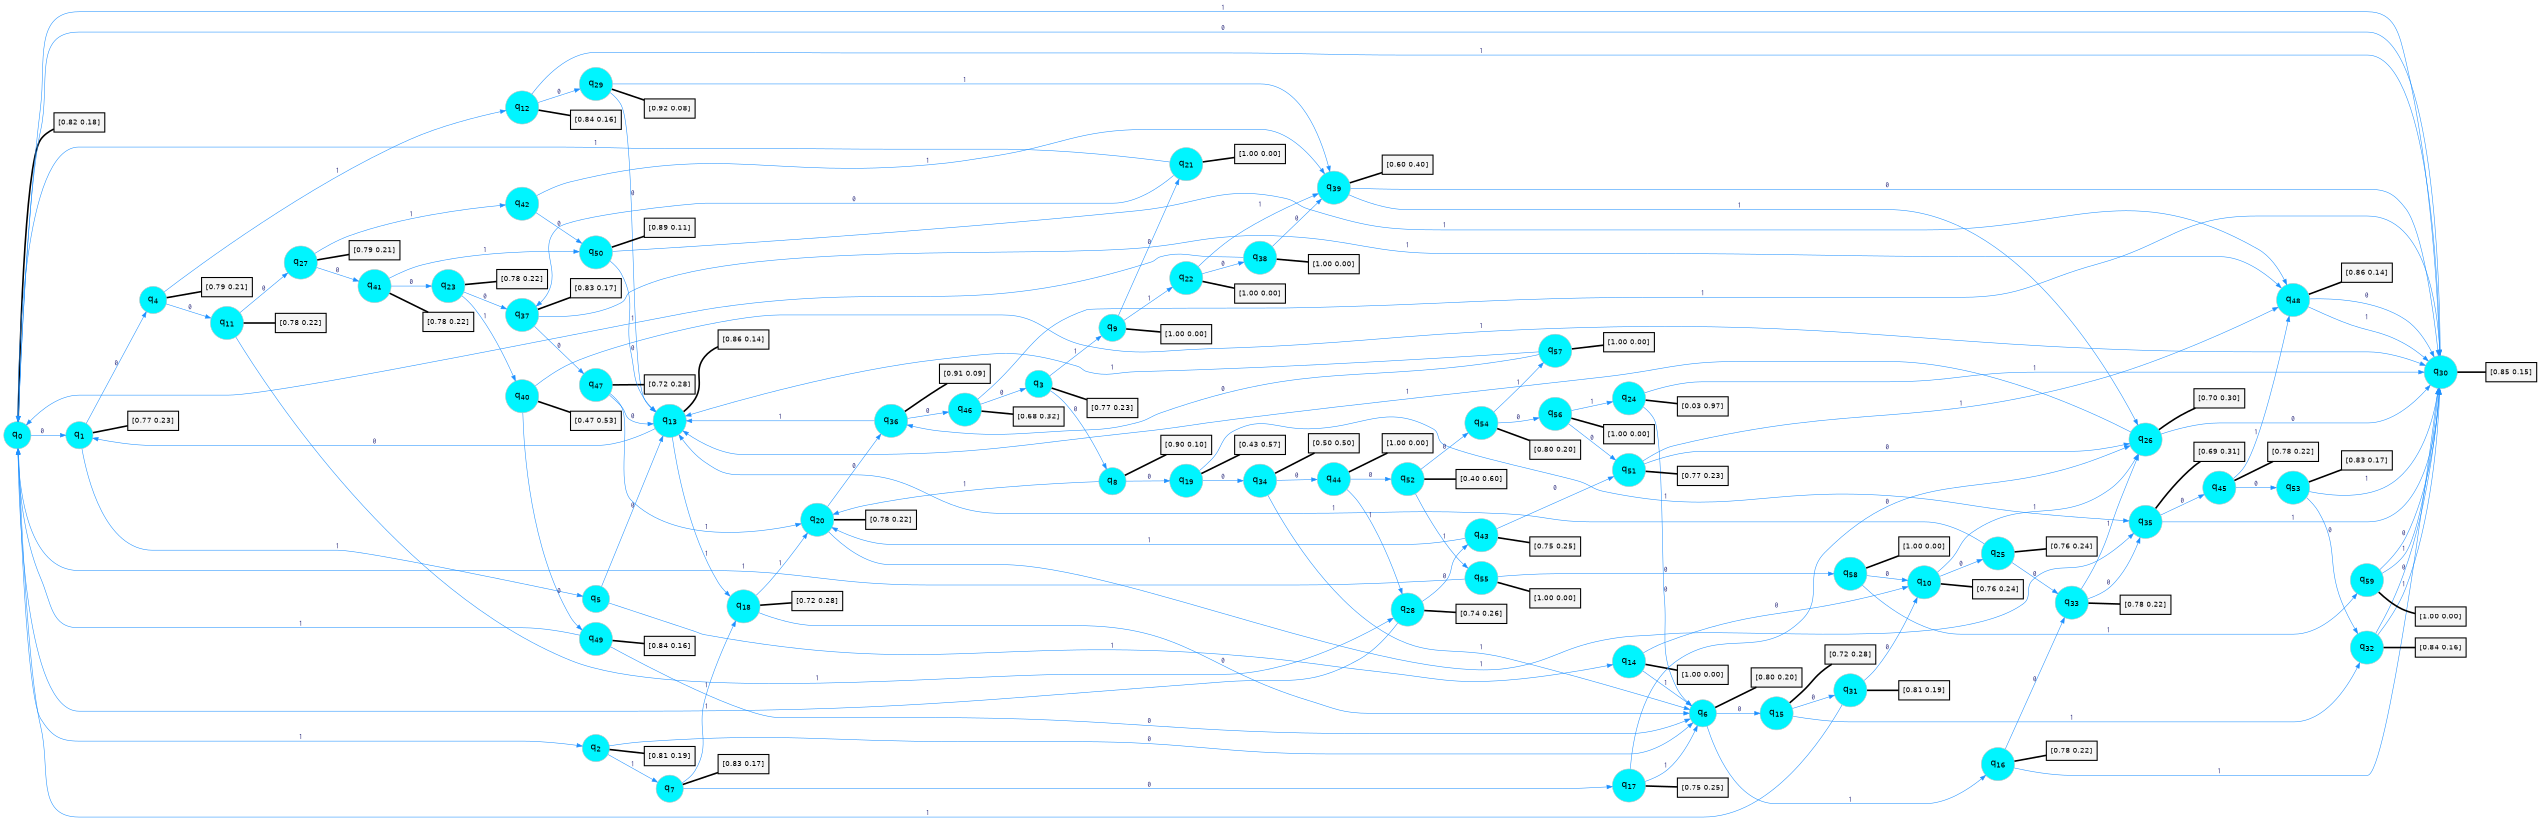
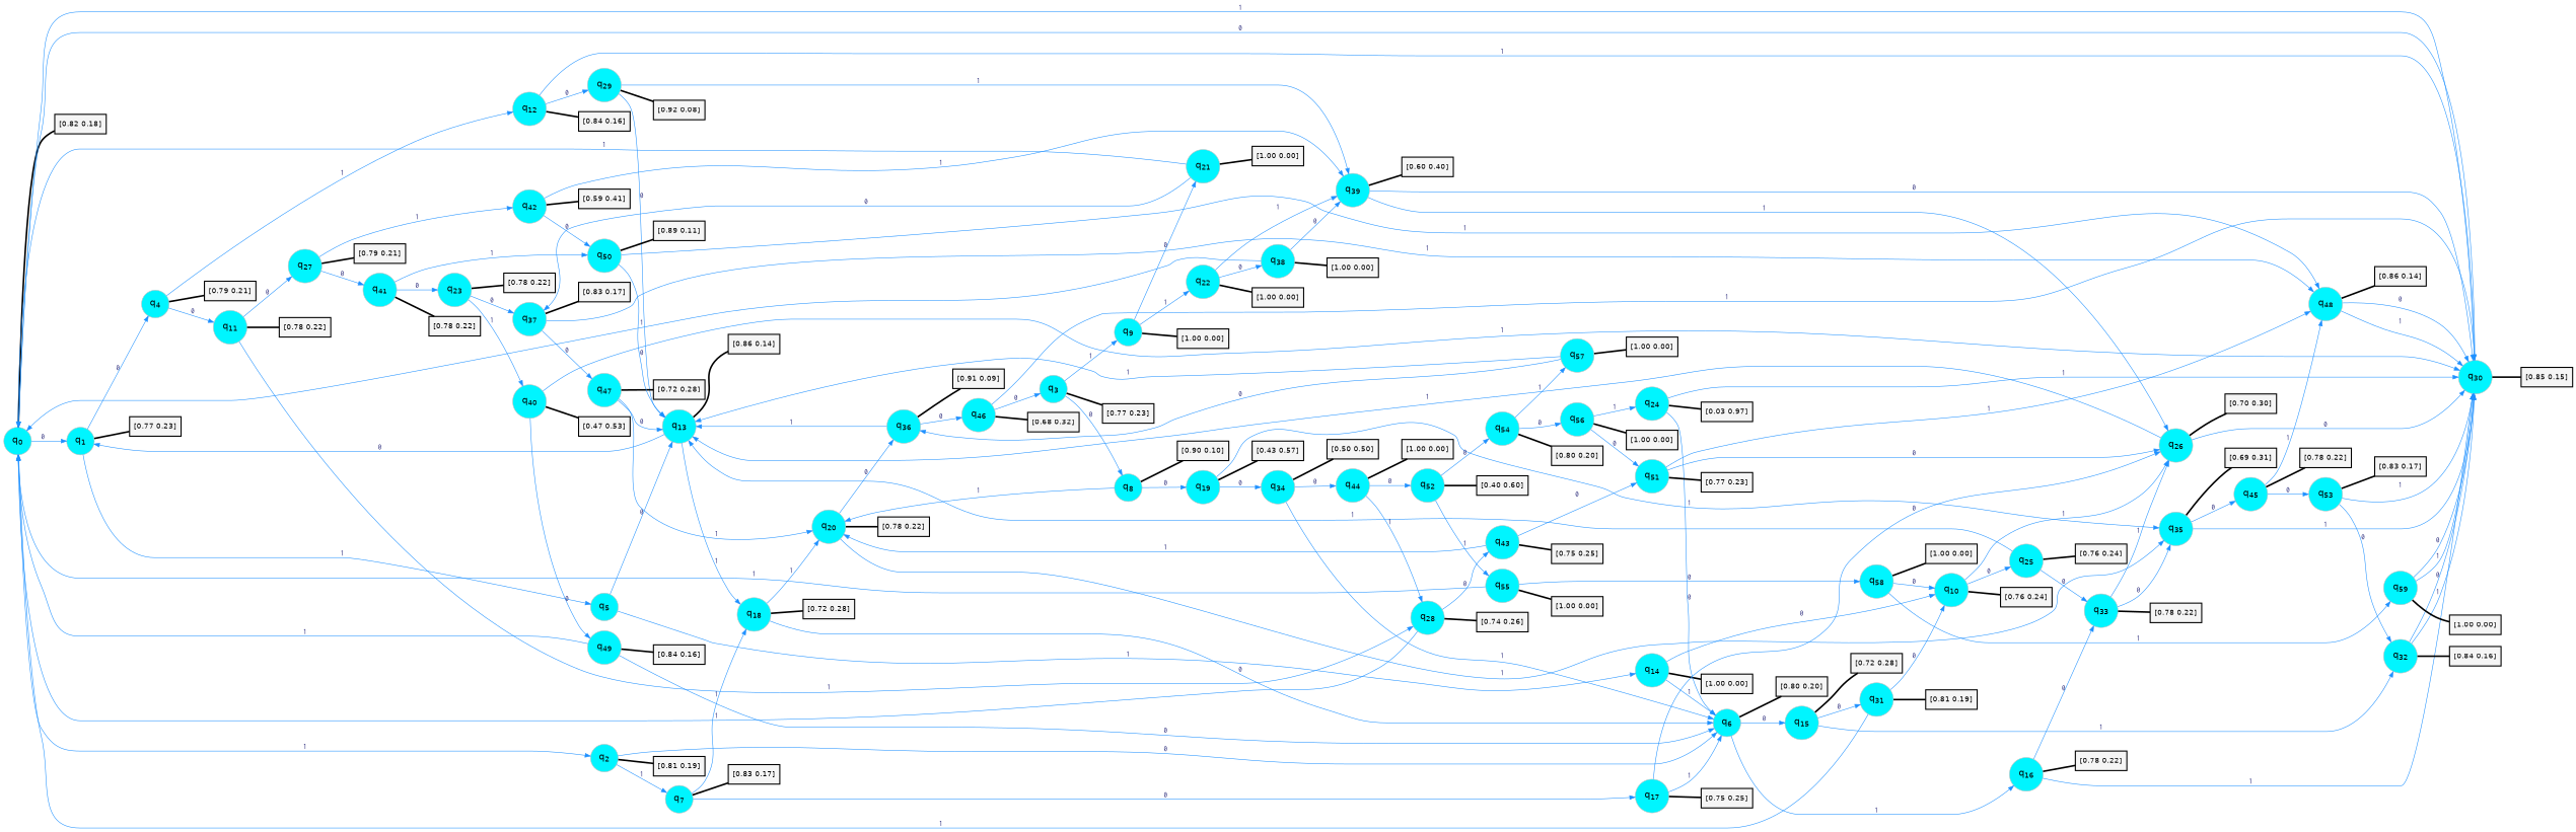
  digraph {
    rankdir=LR
    node [color=gray fillcolor=turquoise1 fontcolor=black fontname=Helvetica fontsize=16 fontweight=bold shape=circle style=filled]
    edge [arrowsize=1 color=dodgerblue1 fontcolor=midnightblue fontname=courier fontweight=bold penwidth=1 style=solid weight=20]
    n1 [label=<q<SUB>0</SUB>>]
    n2 [label=<q<SUB>1</SUB>>]
    n3 [label=<q<SUB>2</SUB>>]
    n4 [color=black fillcolor=whitesmoke fontsize=14 label="[0.82 0.18]" penwidth=2 shape=box]
    n5 [label=<q<SUB>4</SUB>>]
    n6 [label=<q<SUB>5</SUB>>]
    n7 [color=black fillcolor=whitesmoke fontsize=14 label="[0.77 0.23]" penwidth=2 shape=box]
    n8 [label=<q<SUB>6</SUB>>]
    n9 [label=<q<SUB>7</SUB>>]
    n10 [color=black fillcolor=whitesmoke fontsize=14 label="[0.81 0.19]" penwidth=2 shape=box]
    n11 [label=<q<SUB>11</SUB>>]
    n12 [label=<q<SUB>12</SUB>>]
    n13 [color=black fillcolor=whitesmoke fontsize=14 label="[0.79 0.21]" penwidth=2 shape=box]
    n14 [label=<q<SUB>13</SUB>>]
    n15 [label=<q<SUB>14</SUB>>]
    n16 [label=<q<SUB>15</SUB>>]
    n17 [label=<q<SUB>16</SUB>>]
    n18 [color=black fillcolor=whitesmoke fontsize=14 label="[0.80 0.20]" penwidth=2 shape=box]
    n19 [label=<q<SUB>17</SUB>>]
    n20 [label=<q<SUB>18</SUB>>]
    n21 [color=black fillcolor=whitesmoke fontsize=14 label="[0.83 0.17]" penwidth=2 shape=box]
    n22 [label=<q<SUB>3</SUB>>]
    n23 [label=<q<SUB>8</SUB>>]
    n24 [label=<q<SUB>9</SUB>>]
    n25 [color=black fillcolor=whitesmoke fontsize=14 label="[0.77 0.23]" penwidth=2 shape=box]
    n26 [label=<q<SUB>19</SUB>>]
    n27 [label=<q<SUB>20</SUB>>]
    n28 [color=black fillcolor=whitesmoke fontsize=14 label="[0.90 0.10]" penwidth=2 shape=box]
    n29 [label=<q<SUB>21</SUB>>]
    n30 [label=<q<SUB>22</SUB>>]
    n31 [color=black fillcolor=whitesmoke fontsize=14 label="[1.00 0.00]" penwidth=2 shape=box]
    n32 [label=<q<SUB>27</SUB>>]
    n33 [label=<q<SUB>28</SUB>>]
    n34 [color=black fillcolor=whitesmoke fontsize=14 label="[0.78 0.22]" penwidth=2 shape=box]
    n35 [label=<q<SUB>29</SUB>>]
    n36 [label=<q<SUB>30</SUB>>]
    n37 [color=black fillcolor=whitesmoke fontsize=14 label="[0.84 0.16]" penwidth=2 shape=box]
    n38 [color=black fillcolor=whitesmoke fontsize=14 label="[0.86 0.14]" penwidth=2 shape=box]
    n39 [label=<q<SUB>10</SUB>>]
    n40 [color=black fillcolor=whitesmoke fontsize=14 label="[1.00 0.00]" penwidth=2 shape=box]
    n41 [label=<q<SUB>31</SUB>>]
    n42 [label=<q<SUB>32</SUB>>]
    n43 [color=black fillcolor=whitesmoke fontsize=14 label="[0.72 0.28]" penwidth=2 shape=box]
    n44 [label=<q<SUB>33</SUB>>]
    n45 [color=black fillcolor=whitesmoke fontsize=14 label="[0.78 0.22]" penwidth=2 shape=box]
    n46 [label=<q<SUB>26</SUB>>]
    n47 [color=black fillcolor=whitesmoke fontsize=14 label="[0.75 0.25]" penwidth=2 shape=box]
    n48 [color=black fillcolor=whitesmoke fontsize=14 label="[0.72 0.28]" penwidth=2 shape=box]
    n49 [label=<q<SUB>34</SUB>>]
    n50 [label=<q<SUB>35</SUB>>]
    n51 [color=black fillcolor=whitesmoke fontsize=14 label="[0.43 0.57]" penwidth=2 shape=box]
    n52 [label=<q<SUB>36</SUB>>]
    n53 [color=black fillcolor=whitesmoke fontsize=14 label="[0.78 0.22]" penwidth=2 shape=box]
    n54 [label=<q<SUB>37</SUB>>]
    n55 [color=black fillcolor=whitesmoke fontsize=14 label="[1.00 0.00]" penwidth=2 shape=box]
    n56 [label=<q<SUB>38</SUB>>]
    n57 [label=<q<SUB>39</SUB>>]
    n58 [color=black fillcolor=whitesmoke fontsize=14 label="[1.00 0.00]" penwidth=2 shape=box]
    n59 [label=<q<SUB>25</SUB>>]
    n60 [color=black fillcolor=whitesmoke fontsize=14 label="[0.76 0.24]" penwidth=2 shape=box]
    n61 [color=black fillcolor=whitesmoke fontsize=14 label="[0.76 0.24]" penwidth=2 shape=box]
    n62 [color=black fillcolor=whitesmoke fontsize=14 label="[0.70 0.30]" penwidth=2 shape=box]
    n63 [label=<q<SUB>41</SUB>>]
    n64 [label=<q<SUB>42</SUB>>]
    n65 [color=black fillcolor=whitesmoke fontsize=14 label="[0.79 0.21]" penwidth=2 shape=box]
    n66 [label=<q<SUB>43</SUB>>]
    n67 [color=black fillcolor=whitesmoke fontsize=14 label="[0.74 0.26]" penwidth=2 shape=box]
    n68 [color=black fillcolor=whitesmoke fontsize=14 label="[0.92 0.08]" penwidth=2 shape=box]
    n69 [color=black fillcolor=whitesmoke fontsize=14 label="[0.85 0.15]" penwidth=2 shape=box]
    n70 [color=black fillcolor=whitesmoke fontsize=14 label="[0.81 0.19]" penwidth=2 shape=box]
    n71 [color=black fillcolor=whitesmoke fontsize=14 label="[0.84 0.16]" penwidth=2 shape=box]
    n72 [color=black fillcolor=whitesmoke fontsize=14 label="[0.78 0.22]" penwidth=2 shape=box]
    n73 [label=<q<SUB>44</SUB>>]
    n74 [color=black fillcolor=whitesmoke fontsize=14 label="[0.50 0.50]" penwidth=2 shape=box]
    n75 [label=<q<SUB>45</SUB>>]
    n76 [color=black fillcolor=whitesmoke fontsize=14 label="[0.69 0.31]" penwidth=2 shape=box]
    n77 [label=<q<SUB>46</SUB>>]
    n78 [color=black fillcolor=whitesmoke fontsize=14 label="[0.91 0.09]" penwidth=2 shape=box]
    n79 [label=<q<SUB>47</SUB>>]
    n80 [label=<q<SUB>48</SUB>>]
    n81 [color=black fillcolor=whitesmoke fontsize=14 label="[0.83 0.17]" penwidth=2 shape=box]
    n82 [color=black fillcolor=whitesmoke fontsize=14 label="[1.00 0.00]" penwidth=2 shape=box]
    n83 [color=black fillcolor=whitesmoke fontsize=14 label="[0.60 0.40]" penwidth=2 shape=box]
    n84 [label=<q<SUB>23</SUB>>]
    n85 [label=<q<SUB>40</SUB>>]
    n86 [color=black fillcolor=whitesmoke fontsize=14 label="[0.78 0.22]" penwidth=2 shape=box]
    n87 [label=<q<SUB>49</SUB>>]
    n88 [color=black fillcolor=whitesmoke fontsize=14 label="[0.47 0.53]" penwidth=2 shape=box]
    n89 [label=<q<SUB>24</SUB>>]
    n90 [color=black fillcolor=whitesmoke fontsize=14 label="[0.03 0.97]" penwidth=2 shape=box]
    n91 [label=<q<SUB>50</SUB>>]
    n92 [color=black fillcolor=whitesmoke fontsize=14 label="[0.78 0.22]" penwidth=2 shape=box]
+   n93 [color=black fillcolor=whitesmoke fontsize=14 label="[0.59 0.41]" penwidth=2 shape=box]
    n94 [label=<q<SUB>51</SUB>>]
    n95 [color=black fillcolor=whitesmoke fontsize=14 label="[0.75 0.25]" penwidth=2 shape=box]
    n96 [label=<q<SUB>52</SUB>>]
    n97 [color=black fillcolor=whitesmoke fontsize=14 label="[1.00 0.00]" penwidth=2 shape=box]
    n98 [label=<q<SUB>53</SUB>>]
    n99 [color=black fillcolor=whitesmoke fontsize=14 label="[0.78 0.22]" penwidth=2 shape=box]
    n100 [color=black fillcolor=whitesmoke fontsize=14 label="[0.68 0.32]" penwidth=2 shape=box]
    n101 [color=black fillcolor=whitesmoke fontsize=14 label="[0.72 0.28]" penwidth=2 shape=box]
    n102 [color=black fillcolor=whitesmoke fontsize=14 label="[0.86 0.14]" penwidth=2 shape=box]
    n103 [color=black fillcolor=whitesmoke fontsize=14 label="[0.84 0.16]" penwidth=2 shape=box]
    n104 [color=black fillcolor=whitesmoke fontsize=14 label="[0.89 0.11]" penwidth=2 shape=box]
    n105 [color=black fillcolor=whitesmoke fontsize=14 label="[0.77 0.23]" penwidth=2 shape=box]
    n106 [label=<q<SUB>54</SUB>>]
    n107 [label=<q<SUB>55</SUB>>]
    n108 [color=black fillcolor=whitesmoke fontsize=14 label="[0.40 0.60]" penwidth=2 shape=box]
    n109 [color=black fillcolor=whitesmoke fontsize=14 label="[0.83 0.17]" penwidth=2 shape=box]
    n110 [label=<q<SUB>56</SUB>>]
    n111 [label=<q<SUB>57</SUB>>]
    n112 [color=black fillcolor=whitesmoke fontsize=14 label="[0.80 0.20]" penwidth=2 shape=box]
    n113 [label=<q<SUB>58</SUB>>]
    n114 [color=black fillcolor=whitesmoke fontsize=14 label="[1.00 0.00]" penwidth=2 shape=box]
    n115 [color=black fillcolor=whitesmoke fontsize=14 label="[1.00 0.00]" penwidth=2 shape=box]
    n116 [color=black fillcolor=whitesmoke fontsize=14 label="[1.00 0.00]" penwidth=2 shape=box]
    n117 [label=<q<SUB>59</SUB>>]
    n118 [color=black fillcolor=whitesmoke fontsize=14 label="[1.00 0.00]" penwidth=2 shape=box]
    n119 [color=black fillcolor=whitesmoke fontsize=14 label="[1.00 0.00]" penwidth=2 shape=box]
    n1 -> n2 [label=0]
    n1 -> n3 [label=1]
    n1 -> n4 [arrowhead=none color=black penwidth=3]
    n2 -> n5 [label=0]
    n2 -> n6 [label=1]
    n2 -> n7 [arrowhead=none color=black penwidth=3]
    n3 -> n8 [label=0]
    n3 -> n9 [label=1]
    n3 -> n10 [arrowhead=none color=black penwidth=3]
    n5 -> n11 [label=0]
    n5 -> n12 [label=1]
    n5 -> n13 [arrowhead=none color=black penwidth=3]
    n6 -> n14 [label=0]
    n6 -> n15 [label=1]
    n8 -> n16 [label=0]
    n8 -> n17 [label=1]
    n8 -> n18 [arrowhead=none color=black penwidth=3]
    n9 -> n19 [label=0]
    n9 -> n20 [label=1]
    n9 -> n21 [arrowhead=none color=black penwidth=3]
    n11 -> n32 [label=0]
    n11 -> n33 [label=1]
    n11 -> n34 [arrowhead=none color=black penwidth=3]
    n12 -> n35 [label=0]
    n12 -> n36 [label=1]
    n12 -> n37 [arrowhead=none color=black penwidth=3]
    n14 -> n2 [label=0]
    n14 -> n20 [label=1]
    n14 -> n38 [arrowhead=none color=black penwidth=3]
    n15 -> n8 [label=1]
    n15 -> n39 [label=0]
    n15 -> n40 [arrowhead=none color=black penwidth=3]
    n16 -> n41 [label=0]
    n16 -> n42 [label=1]
    n16 -> n43 [arrowhead=none color=black penwidth=3]
    n17 -> n36 [label=1]
    n17 -> n44 [label=0]
    n17 -> n45 [arrowhead=none color=black penwidth=3]
    n19 -> n8 [label=1]
    n19 -> n46 [label=0]
    n19 -> n47 [arrowhead=none color=black penwidth=3]
    n20 -> n8 [label=0]
    n20 -> n27 [label=1]
    n20 -> n48 [arrowhead=none color=black penwidth=3]
    n22 -> n23 [label=0]
    n22 -> n24 [label=1]
    n22 -> n25 [arrowhead=none color=black penwidth=3]
    n23 -> n26 [label=0]
    n23 -> n27 [label=1]
    n23 -> n28 [arrowhead=none color=black penwidth=3]
    n24 -> n29 [label=0]
    n24 -> n30 [label=1]
    n24 -> n31 [arrowhead=none color=black penwidth=3]
    n26 -> n49 [label=0]
    n26 -> n50 [label=1]
    n26 -> n51 [arrowhead=none color=black penwidth=3]
    n27 -> n50 [label=1]
    n27 -> n52 [label=0]
    n27 -> n53 [arrowhead=none color=black penwidth=3]
    n29 -> n1 [label=1]
    n29 -> n54 [label=0]
    n29 -> n55 [arrowhead=none color=black penwidth=3]
    n30 -> n56 [label=0]
    n30 -> n57 [label=1]
    n30 -> n58 [arrowhead=none color=black penwidth=3]
    n32 -> n63 [label=0]
    n32 -> n64 [label=1]
    n32 -> n65 [arrowhead=none color=black penwidth=3]
    n33 -> n1 [label=1]
    n33 -> n66 [label=0]
    n33 -> n67 [arrowhead=none color=black penwidth=3]
    n35 -> n14 [label=0]
    n35 -> n57 [label=1]
    n35 -> n68 [arrowhead=none color=black penwidth=3]
    n36 -> n1 [label=0]
    n36 -> n1 [label=1]
    n36 -> n69 [arrowhead=none color=black penwidth=3]
    n39 -> n46 [label=1]
    n39 -> n59 [label=0]
    n39 -> n60 [arrowhead=none color=black penwidth=3]
    n41 -> n1 [label=1]
    n41 -> n39 [label=0]
    n41 -> n70 [arrowhead=none color=black penwidth=3]
    n42 -> n36 [label=0]
    n42 -> n36 [label=1]
    n42 -> n71 [arrowhead=none color=black penwidth=3]
    n44 -> n46 [label=1]
    n44 -> n50 [label=0]
    n44 -> n72 [arrowhead=none color=black penwidth=3]
    n46 -> n14 [label=1]
    n46 -> n36 [label=0]
    n46 -> n62 [arrowhead=none color=black penwidth=3]
    n49 -> n8 [label=1]
    n49 -> n73 [label=0]
    n49 -> n74 [arrowhead=none color=black penwidth=3]
    n50 -> n36 [label=1]
    n50 -> n75 [label=0]
    n50 -> n76 [arrowhead=none color=black penwidth=3]
    n52 -> n14 [label=1]
    n52 -> n77 [label=0]
    n52 -> n78 [arrowhead=none color=black penwidth=3]
    n54 -> n79 [label=0]
    n54 -> n80 [label=1]
    n54 -> n81 [arrowhead=none color=black penwidth=3]
    n56 -> n1 [label=1]
    n56 -> n57 [label=0]
    n56 -> n82 [arrowhead=none color=black penwidth=3]
    n57 -> n36 [label=0]
    n57 -> n46 [label=1]
    n57 -> n83 [arrowhead=none color=black penwidth=3]
    n59 -> n14 [label=1]
    n59 -> n44 [label=0]
    n59 -> n61 [arrowhead=none color=black penwidth=3]
    n63 -> n84 [label=0]
    n63 -> n91 [label=1]
    n63 -> n92 [arrowhead=none color=black penwidth=3]
    n64 -> n57 [label=1]
    n64 -> n91 [label=0]
+   n64 -> n93 [arrowhead=none color=black penwidth=3]
    n66 -> n27 [label=1]
    n66 -> n94 [label=0]
    n66 -> n95 [arrowhead=none color=black penwidth=3]
    n73 -> n33 [label=1]
    n73 -> n96 [label=0]
    n73 -> n97 [arrowhead=none color=black penwidth=3]
    n75 -> n80 [label=1]
    n75 -> n98 [label=0]
    n75 -> n99 [arrowhead=none color=black penwidth=3]
    n77 -> n22 [label=0]
    n77 -> n36 [label=1]
    n77 -> n100 [arrowhead=none color=black penwidth=3]
    n79 -> n14 [label=0]
    n79 -> n27 [label=1]
    n79 -> n101 [arrowhead=none color=black penwidth=3]
    n80 -> n36 [label=0]
    n80 -> n36 [label=1]
    n80 -> n102 [arrowhead=none color=black penwidth=3]
    n84 -> n54 [label=0]
    n84 -> n85 [label=1]
    n84 -> n86 [arrowhead=none color=black penwidth=3]
    n85 -> n36 [label=1]
    n85 -> n87 [label=0]
    n85 -> n88 [arrowhead=none color=black penwidth=3]
    n87 -> n1 [label=1]
    n87 -> n8 [label=0]
    n87 -> n103 [arrowhead=none color=black penwidth=3]
    n89 -> n8 [label=0]
    n89 -> n36 [label=1]
    n89 -> n90 [arrowhead=none color=black penwidth=3]
    n91 -> n14 [label=0]
    n91 -> n80 [label=1]
    n91 -> n104 [arrowhead=none color=black penwidth=3]
    n94 -> n46 [label=0]
    n94 -> n80 [label=1]
    n94 -> n105 [arrowhead=none color=black penwidth=3]
    n96 -> n106 [label=0]
    n96 -> n107 [label=1]
    n96 -> n108 [arrowhead=none color=black penwidth=3]
    n98 -> n36 [label=1]
    n98 -> n42 [label=0]
    n98 -> n109 [arrowhead=none color=black penwidth=3]
    n106 -> n110 [label=0]
    n106 -> n111 [label=1]
    n106 -> n112 [arrowhead=none color=black penwidth=3]
    n107 -> n1 [label=1]
    n107 -> n113 [label=0]
    n107 -> n114 [arrowhead=none color=black penwidth=3]
    n110 -> n89 [label=1]
    n110 -> n94 [label=0]
    n110 -> n115 [arrowhead=none color=black penwidth=3]
    n111 -> n14 [label=1]
    n111 -> n52 [label=0]
    n111 -> n116 [arrowhead=none color=black penwidth=3]
    n113 -> n39 [label=0]
    n113 -> n117 [label=1]
    n113 -> n118 [arrowhead=none color=black penwidth=3]
    n117 -> n36 [label=0]
    n117 -> n36 [label=1]
    n117 -> n119 [arrowhead=none color=black penwidth=3]
  }
